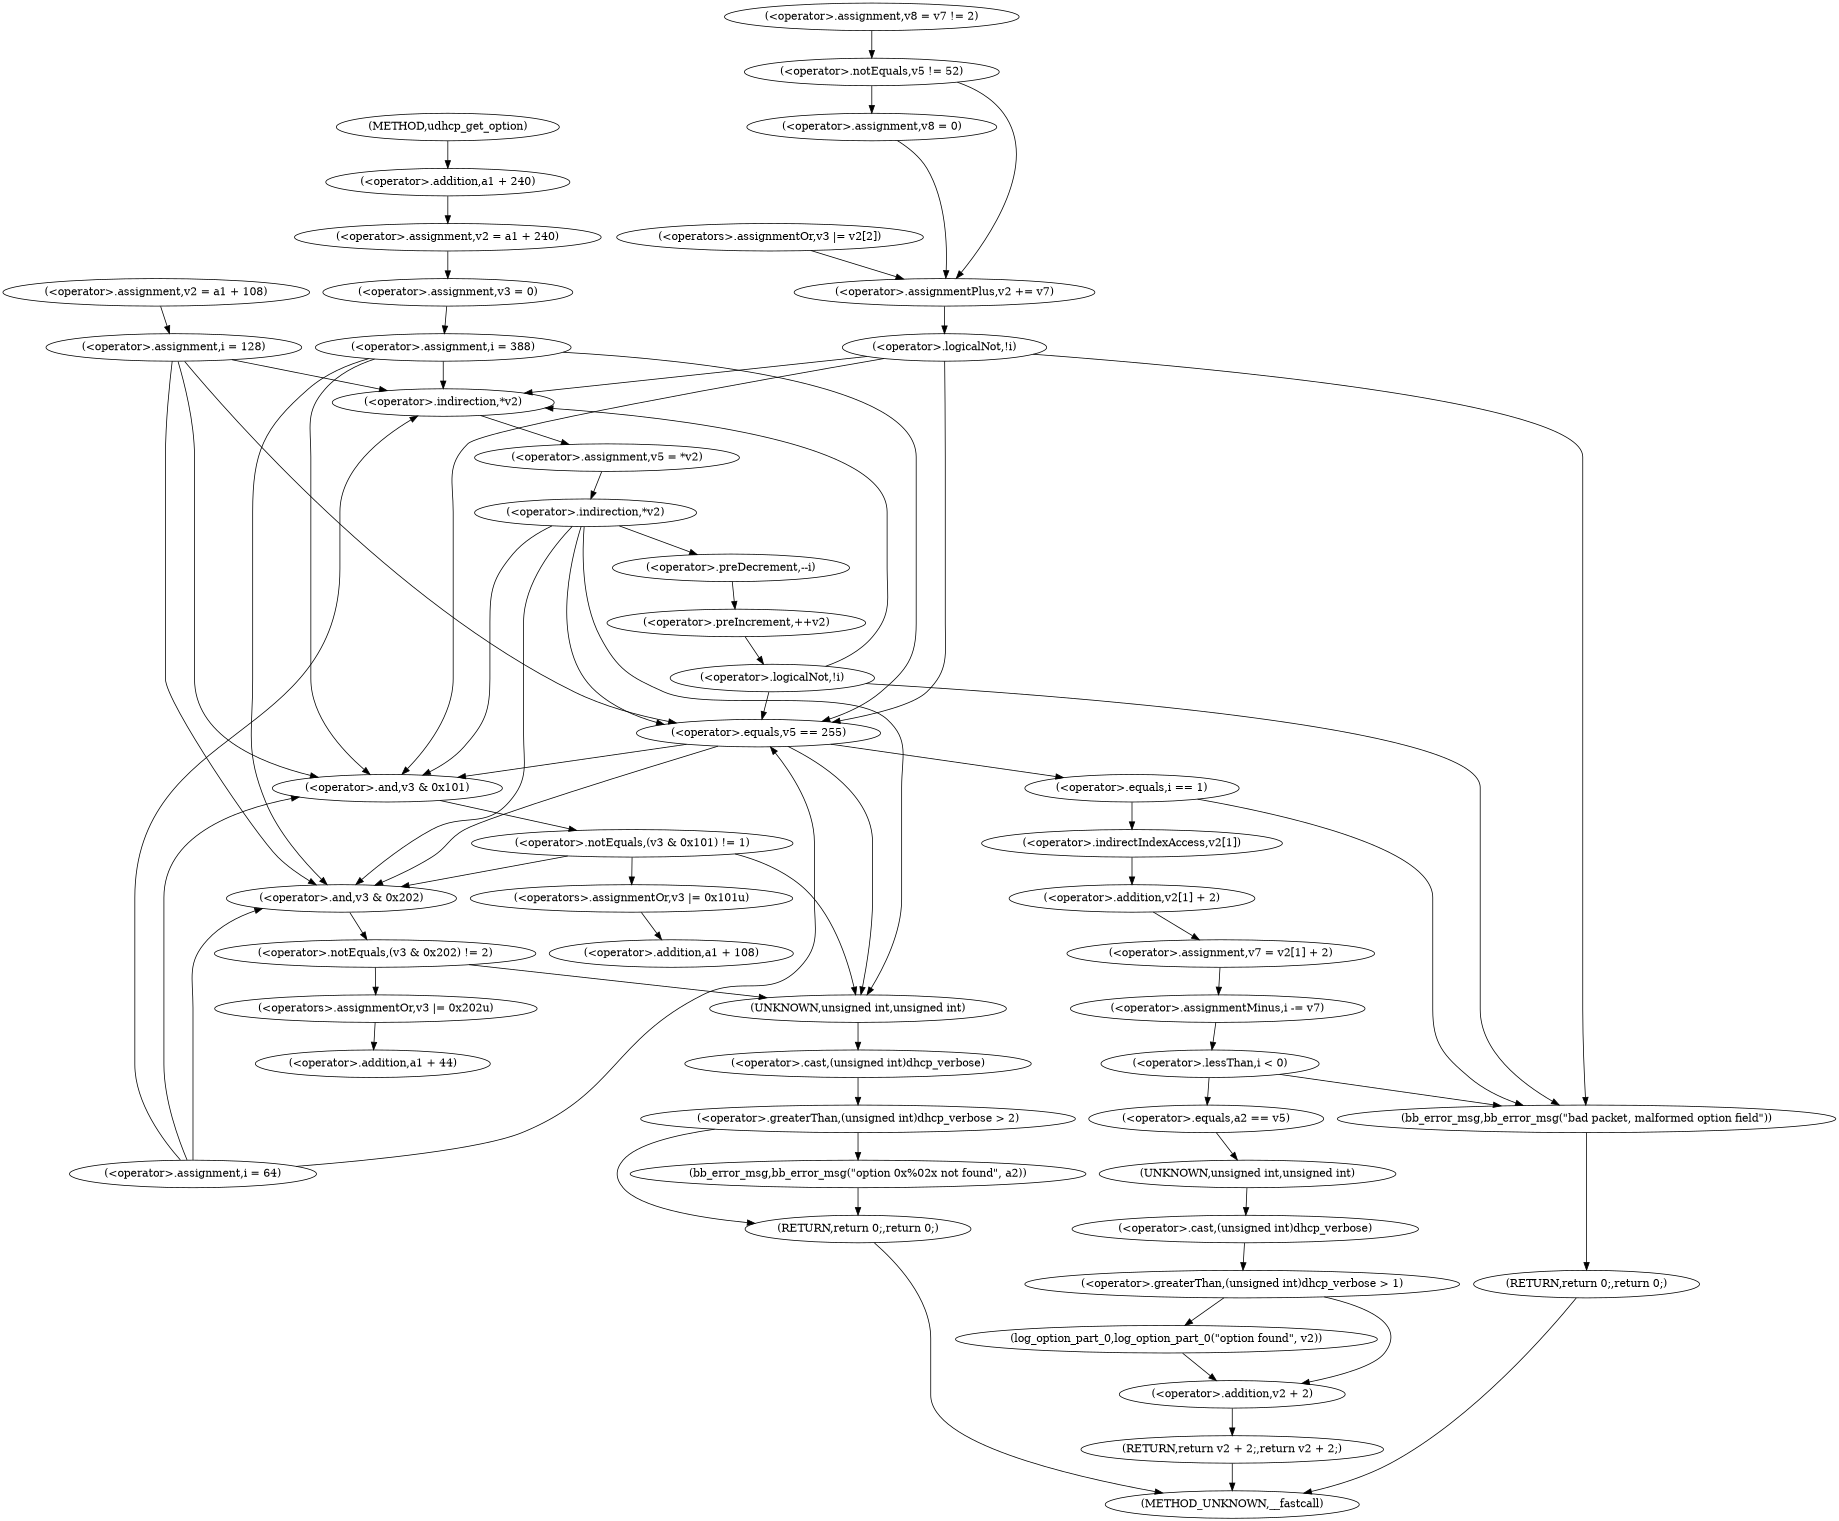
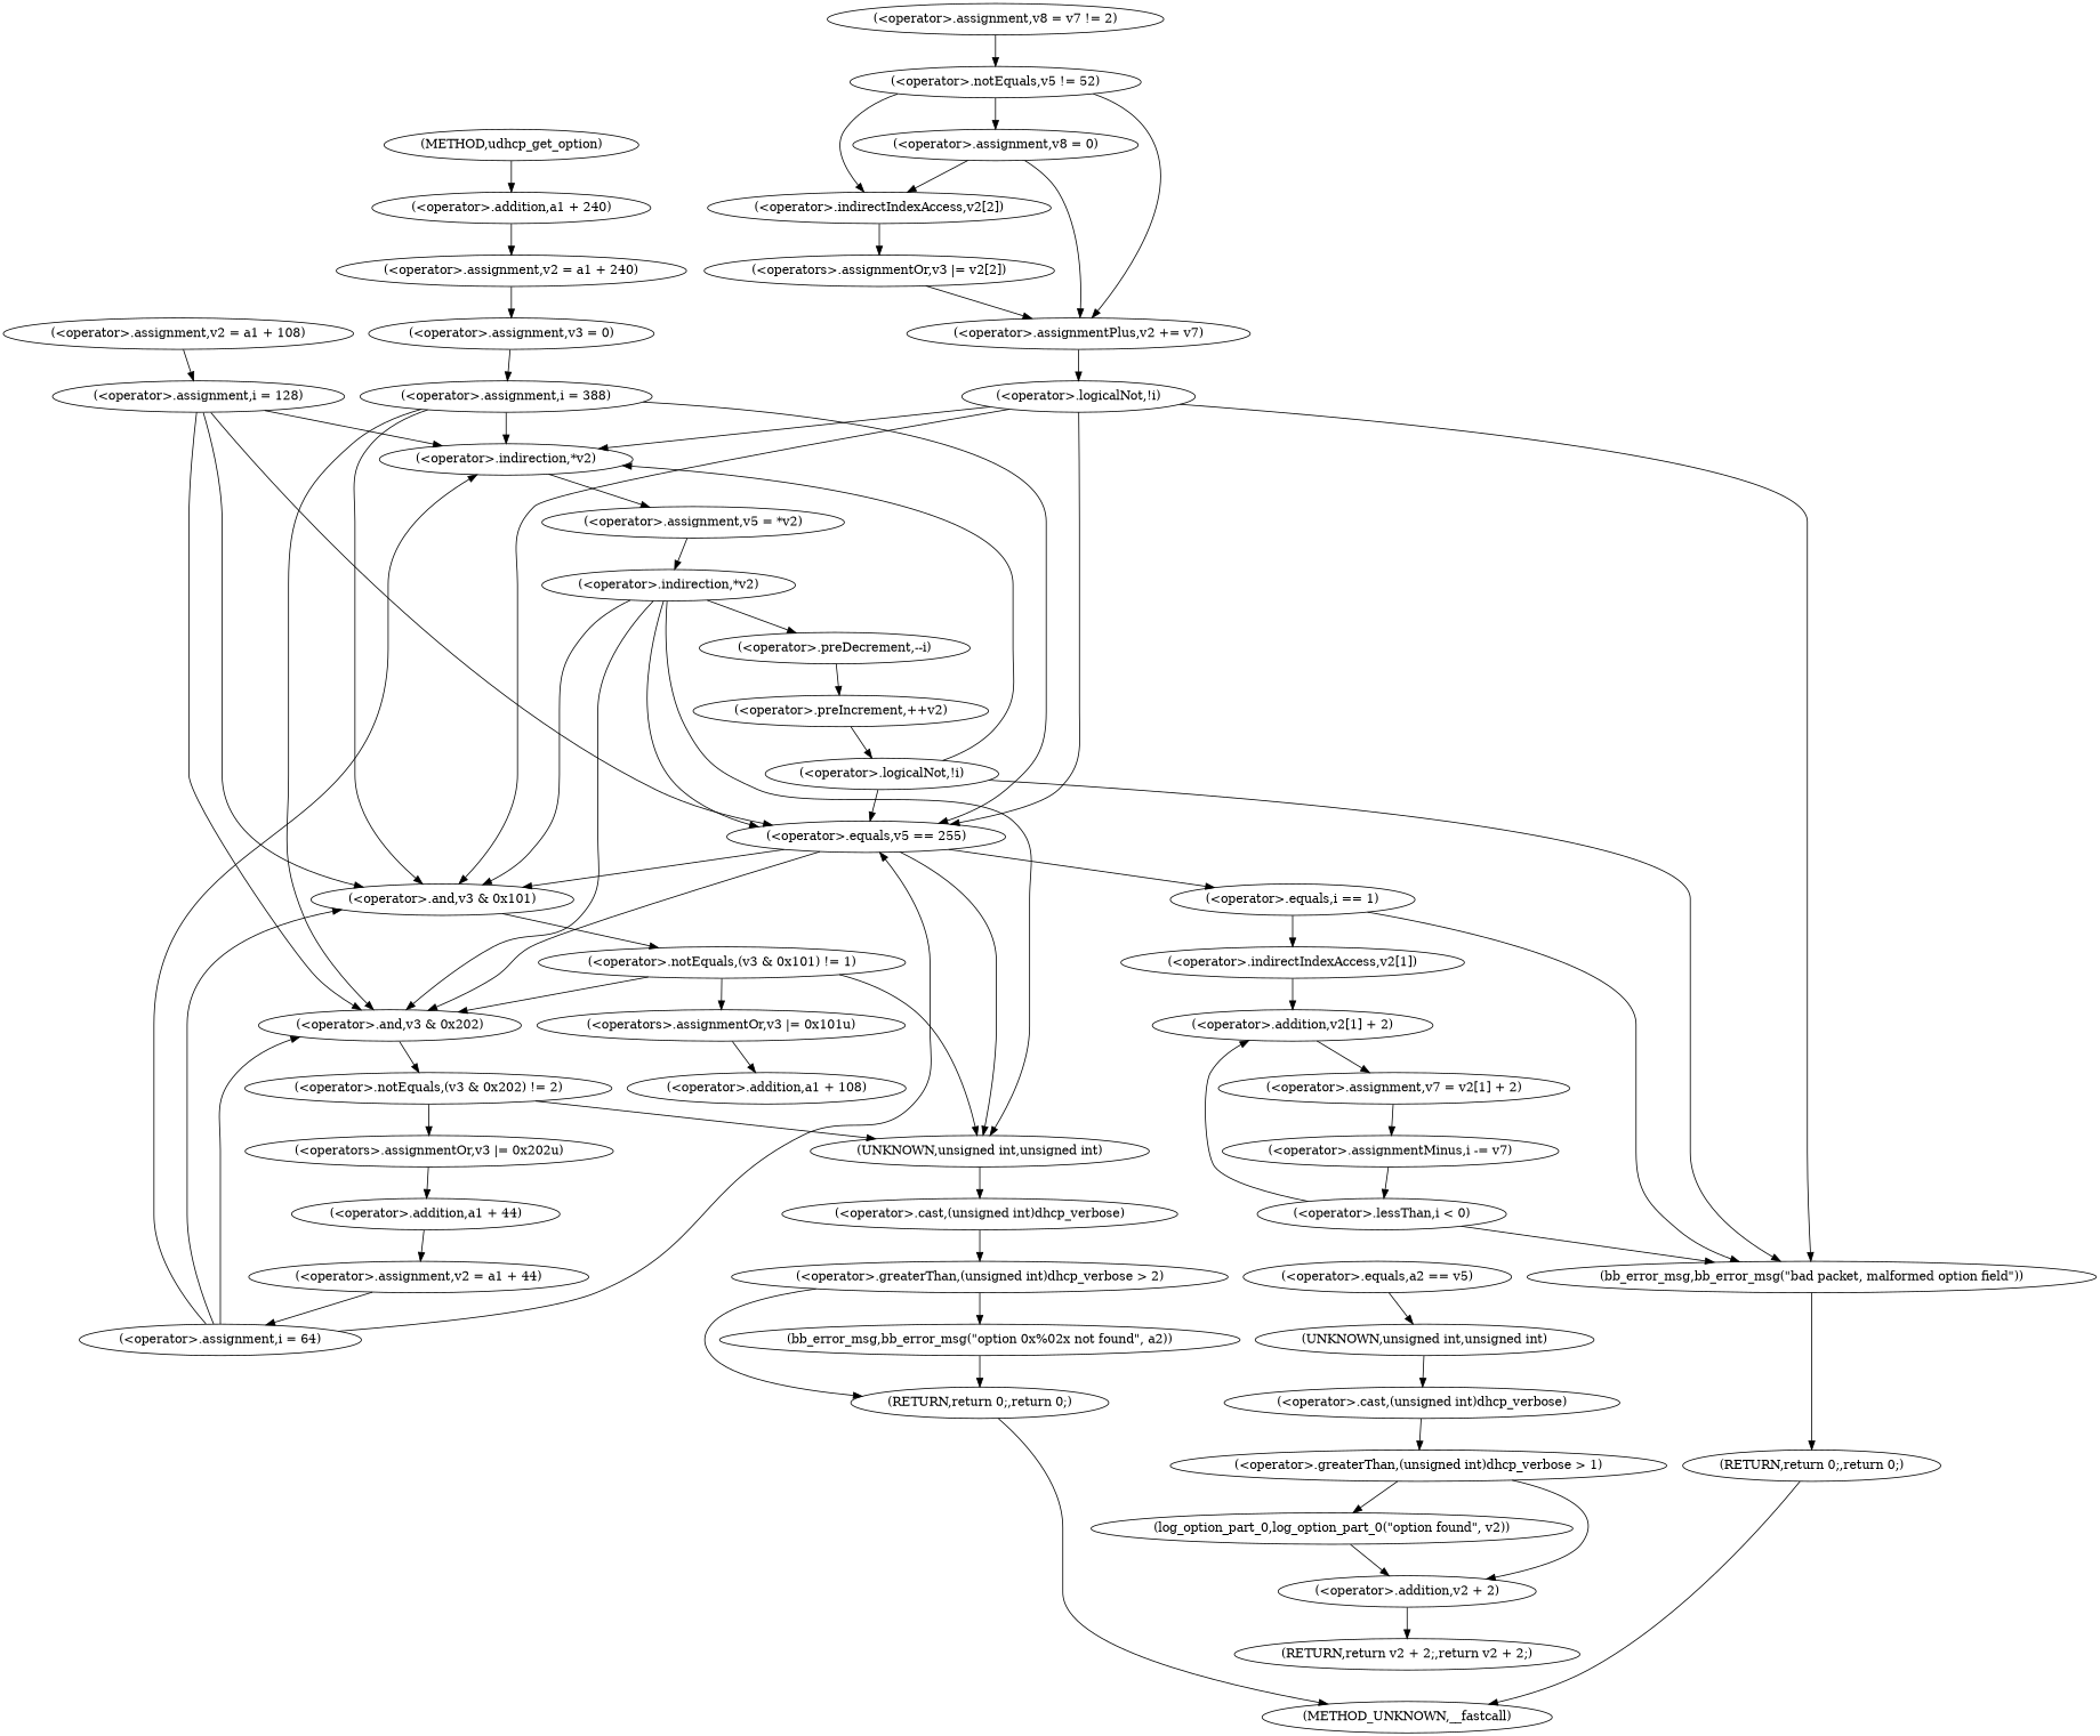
  digraph {
    n1 [label="(<operator>.assignment,v2 = a1 + 240)"]
    n2 [label="(<operator>.assignment,v3 = 0)"]
    n3 [label="(<operator>.assignment,i = 388)"]
    n4 [label="(<operator>.addition,a1 + 240)"]
    n5 [label="(<operator>.indirection,*v2)"]
    n6 [label="(<operator>.equals,v5 == 255)"]
    n7 [label="(<operator>.and,v3 & 0x101)"]
    n8 [label="(<operator>.and,v3 & 0x202)"]
    n9 [label="(<operator>.assignment,v5 = *v2)"]
    n10 [label="(UNKNOWN,unsigned int,unsigned int)"]
    n11 [label="(<operator>.equals,i == 1)"]
    n12 [label="(<operator>.notEquals,(v3 & 0x101) != 1)"]
    n13 [label="(<operator>.notEquals,(v3 & 0x202) != 2)"]
    n14 [label="(<operator>.assignment,i = 64)"]
    n15 [label="(<operator>.indirection,*v2)"]
    n16 [label="(<operator>.preDecrement,--i)"]
    n17 [label="(<operator>.preIncrement,++v2)"]
    n18 [label="(<operator>.cast,(unsigned int)dhcp_verbose)"]
    n19 [label="(<operator>.logicalNot,!i)"]
    n20 [label="(bb_error_msg,bb_error_msg(\"bad packet, malformed option field\"))"]
    n21 [label="(RETURN,return 0;,return 0;)"]
    n22 [label="(<operator>.indirectIndexAccess,v2[1])"]
    n23 [label="(<operator>.addition,v2[1] + 2)"]
    n24 [label="(<operator>.assignment,v7 = v2[1] + 2)"]
    n25 [label="(<operator>.assignmentMinus,i -= v7)"]
    n26 [label="(<operator>.lessThan,i < 0)"]
    n27 [label="(<operator>.equals,a2 == v5)"]
    n28 [label="(UNKNOWN,unsigned int,unsigned int)"]
    n29 [label="(<operator>.cast,(unsigned int)dhcp_verbose)"]
    n30 [label="(<operator>.greaterThan,(unsigned int)dhcp_verbose > 1)"]
    n31 [label="(log_option_part_0,log_option_part_0(\"option found\", v2))"]
    n32 [label="(<operator>.addition,v2 + 2)"]
    n33 [label="(RETURN,return v2 + 2;,return v2 + 2;)"]
    n34 [label="(METHOD_UNKNOWN,__fastcall)"]
    n35 [label="(<operator>.assignment,v8 = v7 != 2)"]
    n36 [label="(<operator>.notEquals,v5 != 52)"]
    n37 [label="(<operator>.assignment,v8 = 0)"]
+   n38 [label="(<operator>.indirectIndexAccess,v2[2])"]
    n39 [label="(<operator>.assignmentPlus,v2 += v7)"]
    n40 [label="(<operators>.assignmentOr,v3 |= v2[2])"]
    n41 [label="(<operator>.logicalNot,!i)"]
    n42 [label="(<operators>.assignmentOr,v3 |= 0x101u)"]
    n43 [label="(<operator>.addition,a1 + 108)"]
    n44 [label="(<operator>.assignment,v2 = a1 + 108)"]
    n45 [label="(<operator>.assignment,i = 128)"]
    n46 [label="(<operators>.assignmentOr,v3 |= 0x202u)"]
    n47 [label="(<operator>.addition,a1 + 44)"]
+   n48 [label="(<operator>.assignment,v2 = a1 + 44)"]
    n49 [label="(<operator>.greaterThan,(unsigned int)dhcp_verbose > 2)"]
    n50 [label="(bb_error_msg,bb_error_msg(\"option 0x%02x not found\", a2))"]
    n51 [label="(RETURN,return 0;,return 0;)"]
    n52 [label="(METHOD,udhcp_get_option)"]
    n1 -> n2
    n2 -> n3
    n3 -> n5
    n3 -> n6
    n3 -> n7
    n3 -> n8
    n4 -> n1
    n5 -> n9
    n6 -> n7
    n6 -> n8
    n6 -> n10
    n6 -> n11
    n7 -> n12
    n8 -> n13
    n9 -> n15
    n10 -> n18
    n11 -> n20
    n11 -> n22
    n12 -> n8
    n12 -> n10
    n12 -> n42
    n13 -> n10
    n13 -> n46
    n14 -> n5
    n14 -> n6
    n14 -> n7
    n14 -> n8
    n15 -> n6
    n15 -> n7
    n15 -> n8
    n15 -> n10
    n15 -> n16
    n16 -> n17
    n17 -> n19
    n18 -> n49
    n19 -> n5
    n19 -> n6
    n19 -> n20
    n20 -> n21
    n21 -> n34
    n22 -> n23
    n23 -> n24
    n24 -> n25
    n25 -> n26
    n26 -> n20
-   n26 -> n27
+   n26 -> n23
    n27 -> n28
    n28 -> n29
    n29 -> n30
    n30 -> n31
    n30 -> n32
    n31 -> n32
    n32 -> n33
-   n33 -> n34
    n35 -> n36
    n36 -> n37
+   n36 -> n38
    n36 -> n39
+   n37 -> n38
    n37 -> n39
+   n38 -> n40
    n39 -> n41
    n40 -> n39
    n41 -> n5
    n41 -> n6
    n41 -> n7
    n41 -> n20
    n42 -> n43
    n44 -> n45
    n45 -> n5
    n45 -> n6
    n45 -> n7
    n45 -> n8
    n46 -> n47
+   n47 -> n48
+   n48 -> n14
    n49 -> n50
    n49 -> n51
    n50 -> n51
    n51 -> n34
    n52 -> n4
  }
